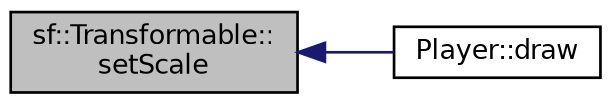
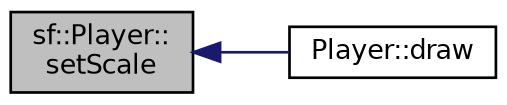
  digraph {
    rankdir=LR
    node [color=black fontname=Helvetica fontsize=10 shape=record style=filled]
-   n1 [fillcolor=grey75 fontcolor=black height=0.2 label="sf::Transformable::\lsetScale" width=0.4]
+   n1 [fillcolor=grey75 fontcolor=black height=0.2 label="sf::Player::\lsetScale" width=0.4]
    n2 [fillcolor=white height=0.2 label="Player::draw" width=0.4]
    n1 -> n2 [color=midnightblue dir=back fontname=Helvetica fontsize=10 labelfontname=Helvetica labelfontsize=10 style=solid]
  }
